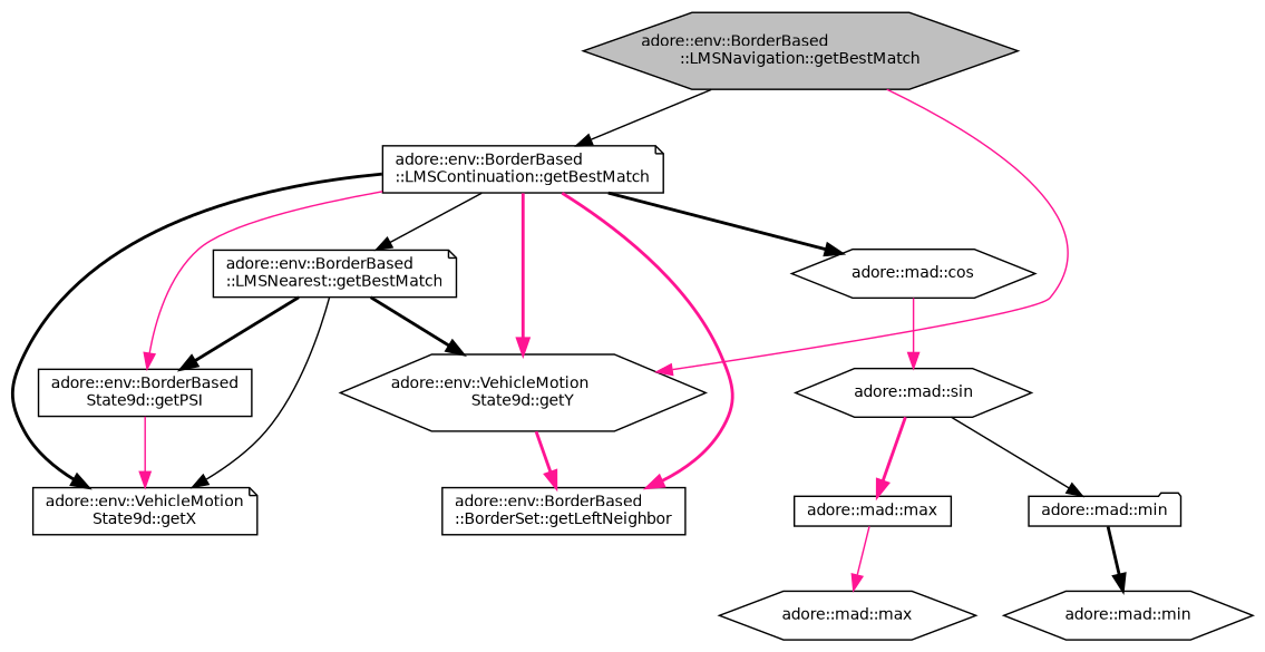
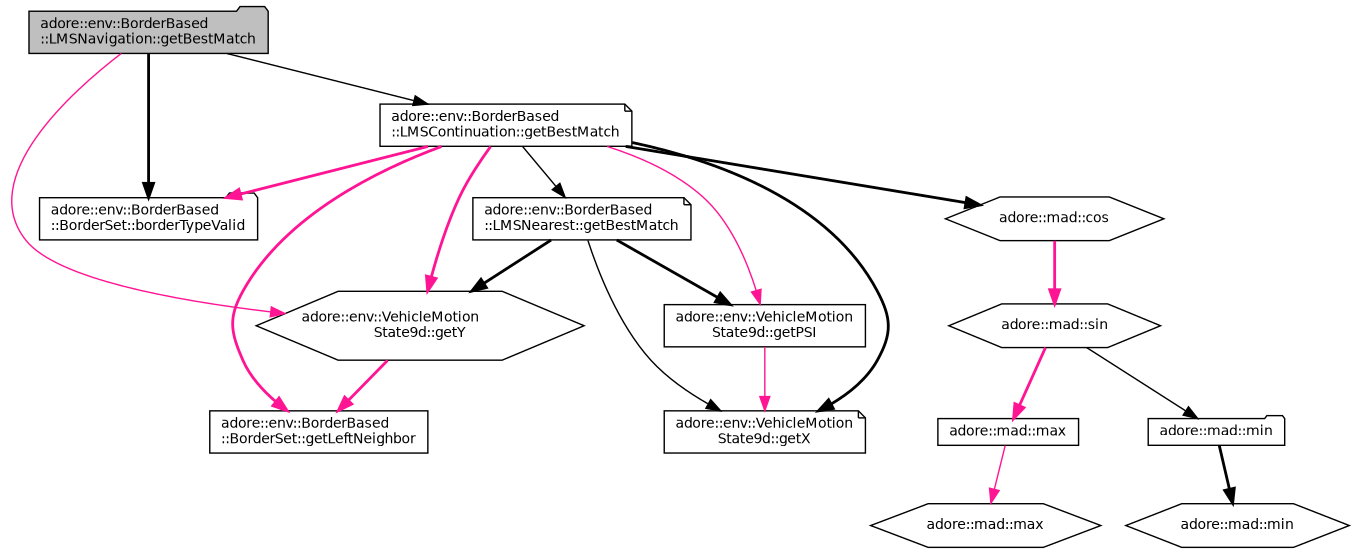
  digraph {
    rankdir=TB
    node [color=black fillcolor=white fontname=Helvetica fontsize=10 shape=hexagon style=filled]
    edge [color=black fontname=Helvetica fontsize=10 labelfontname=Helvetica labelfontsize=10 style=bold]
-   n1 [fillcolor=grey75 fontcolor=black height=0.2 label="adore::env::BorderBased\l::LMSNavigation::getBestMatch" width=0.4]
+   n1 [fillcolor=grey75 fontcolor=black height=0.2 label="adore::env::BorderBased\l::LMSNavigation::getBestMatch" shape=folder width=0.4]
+   n2 [height=0.2 label="adore::env::BorderBased\l::BorderSet::borderTypeValid" shape=folder width=0.4]
    n3 [height=0.2 label="adore::env::BorderBased\l::LMSContinuation::getBestMatch" shape=note width=0.4]
    n4 [height=0.2 label="adore::env::VehicleMotion\lState9d::getY" width=0.4]
    n5 [height=0.2 label="adore::env::VehicleMotion\lState9d::getX" shape=note width=0.4]
    n6 [height=0.2 label="adore::env::BorderBased\l::BorderSet::getLeftNeighbor" shape=box width=0.4]
    n7 [height=0.2 label="adore::mad::cos" width=0.4]
    n8 [height=0.2 label="adore::env::BorderBased\l::LMSNearest::getBestMatch" shape=note width=0.4]
-   n9 [height=0.2 label="adore::env::BorderBased\lState9d::getPSI" shape=box width=0.4]
+   n9 [height=0.2 label="adore::env::VehicleMotion\lState9d::getPSI" shape=box width=0.4]
    n10 [height=0.2 label="adore::mad::sin" width=0.4]
    n11 [height=0.2 label="adore::mad::max" shape=box width=0.4]
    n12 [height=0.2 label="adore::mad::min" shape=folder width=0.4]
    n13 [height=0.2 label="adore::mad::max" width=0.4]
    n14 [height=0.2 label="adore::mad::min" width=0.4]
+   n1 -> n2
    n1 -> n3 [style=solid]
    n1 -> n4 [color=deeppink style=solid]
+   n3 -> n2 [color=deeppink]
    n3 -> n4 [color=deeppink]
    n3 -> n5
    n3 -> n6 [color=deeppink]
    n3 -> n7
    n3 -> n8 [style=solid]
    n3 -> n9 [color=deeppink style=solid]
    n4 -> n6 [color=deeppink]
-   n7 -> n10 [color=deeppink style=solid]
+   n7 -> n10 [color=deeppink]
    n8 -> n4
    n8 -> n5 [style=solid]
    n8 -> n9
    n9 -> n5 [color=deeppink style=solid]
    n10 -> n11 [color=deeppink]
    n10 -> n12 [style=solid]
    n11 -> n13 [color=deeppink style=solid]
    n12 -> n14
  }
